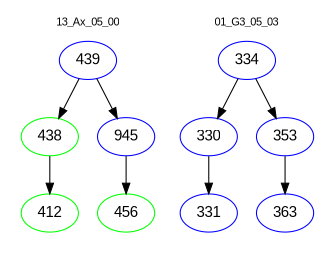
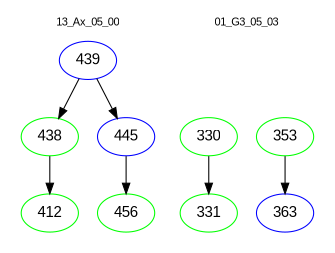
  digraph {
    fontname="Liberation Sans"
    node [color=blue fontname="Liberation Sans"]
    edge [color=black fontname="Liberation Sans"]
    n1 [label=439]
    n2 [color=green label=438]
-   n3 [label=945]
+   n3 [label=445]
    n4 [color=green label=412]
    n5 [color=green label=456]
-   n6 [label=334]
-   n7 [label=330]
-   n8 [label=353]
-   n9 [label=331]
+   n7 [color=green label=330]
+   n8 [color=green label=353]
+   n9 [color=green label=331]
    n10 [label=363]
    subgraph cluster_1 {
      color=white
      fontsize=10
      label="13_Ax_05_00"
      n1
      n2
      n3
      n4
      n5
    }
    subgraph cluster_2 {
      color=white
      fontsize=10
      label="01_G3_05_03"
-     n6
      n7
      n8
      n9
      n10
    }
    n1 -> n2
    n1 -> n3
    n2 -> n4
    n3 -> n5
-   n6 -> n7
-   n6 -> n8
    n7 -> n9
    n8 -> n10
  }
